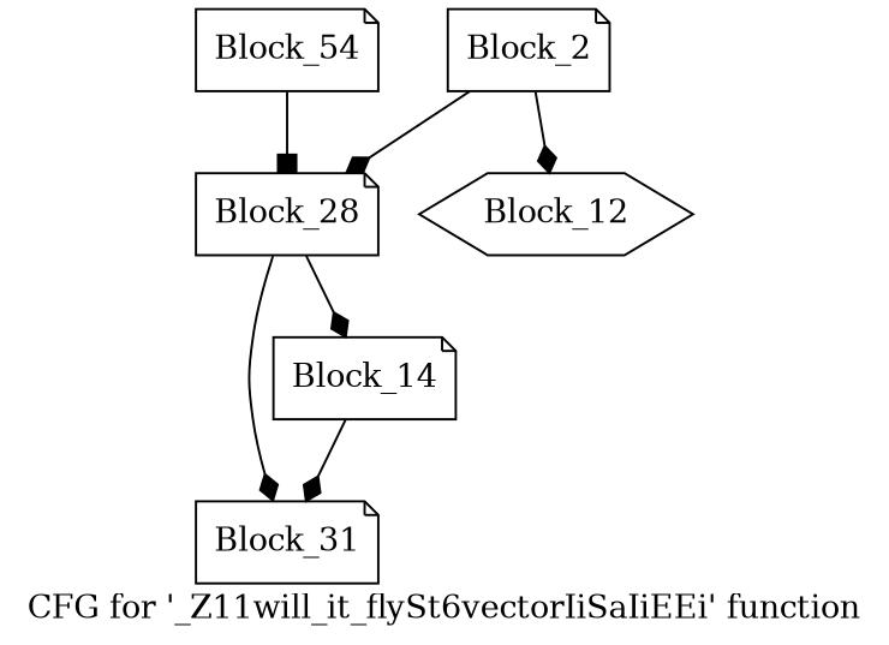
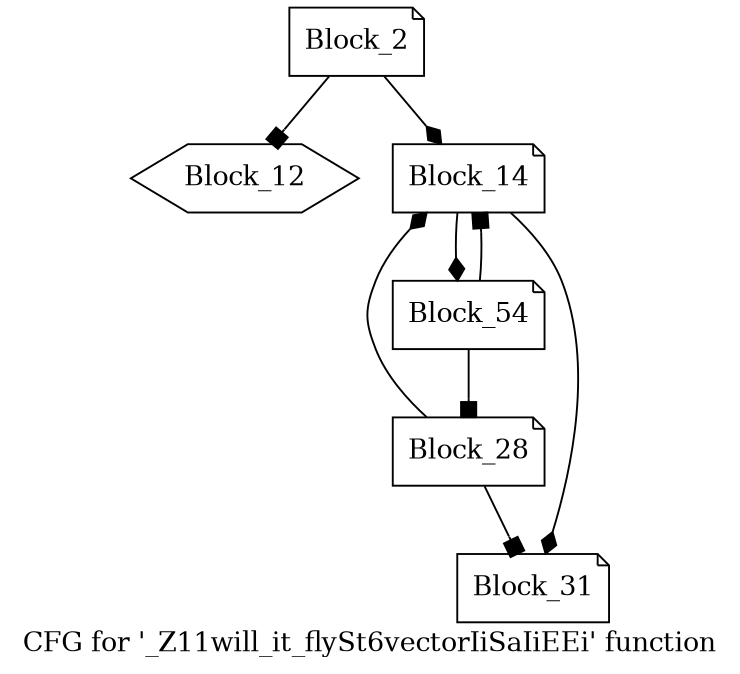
  digraph {
    label="CFG for '_Z11will_it_flySt6vectorIiSaIiEEi' function"
    node [shape=note]
    edge [arrowhead=diamond tailport=s0]
    n1 [label=Block_2]
    n2 [label=Block_28]
    n3 [label=Block_12 shape=hexagon]
    n4 [label=Block_31]
    n5 [label=Block_14]
    n6 [label=Block_54]
-   n1 -> n2
-   n1 -> n3 [tailport=s1]
-   n2 -> n4
+   n1 -> n5
+   n1 -> n3 [arrowhead=box tailport=s1]
+   n2 -> n4 [arrowhead=box]
    n2 -> n5
    n5 -> n4 [tailport=s1]
+   n5 -> n6
    n6 -> n2 [arrowhead=box]
+   n6 -> n5 [arrowhead=box tailport=s1]
  }
